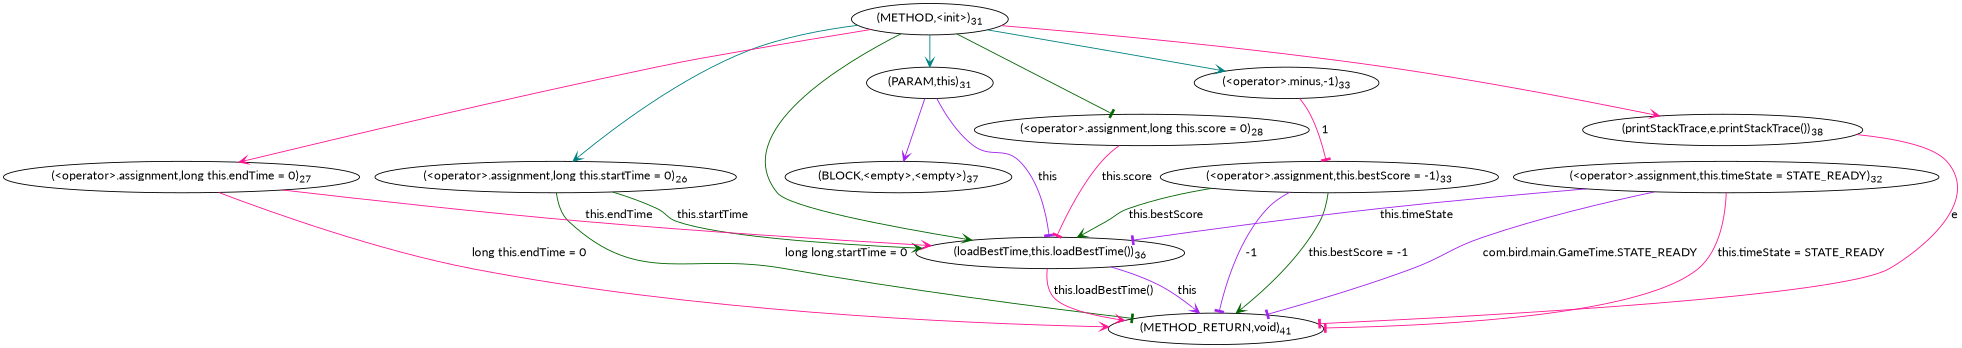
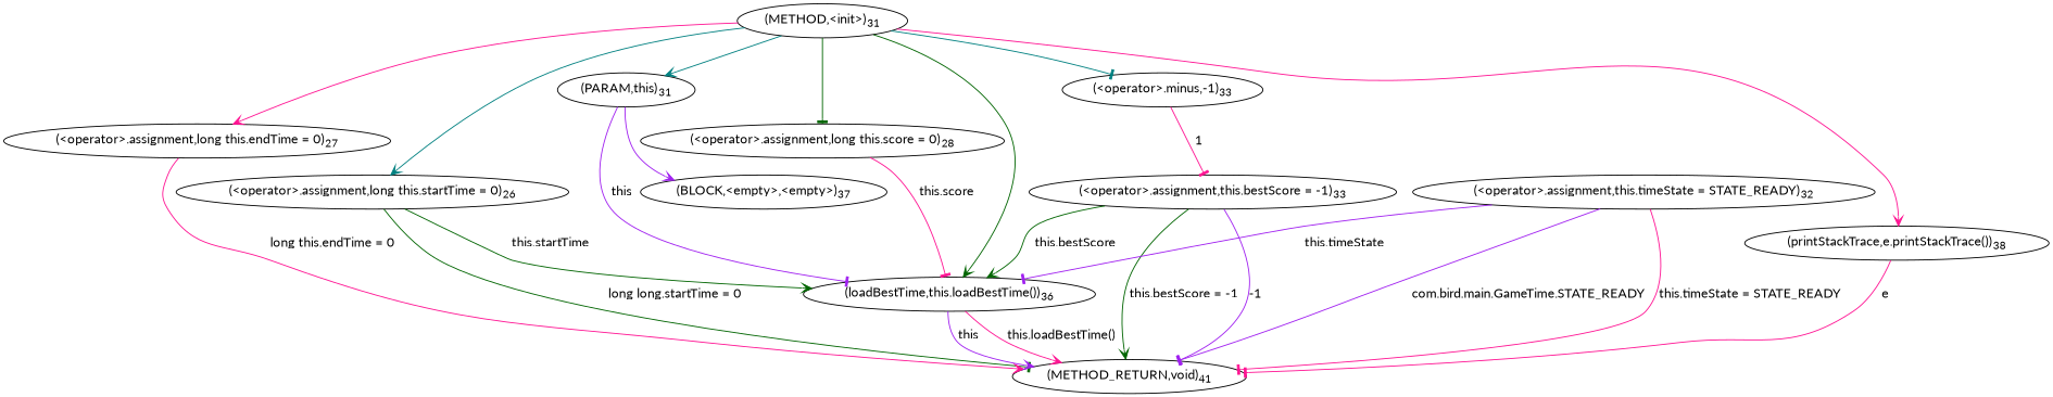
  digraph {
    fontname=Lato
    node [fontname=Lato]
    edge [arrowhead=vee color=deeppink fontname=Lato]
    n1 [label=<(METHOD,&lt;init&gt;)<SUB>31</SUB>>]
    n2 [label=<(PARAM,this)<SUB>31</SUB>>]
    n3 [label=<(&lt;operator&gt;.assignment,long this.startTime = 0)<SUB>26</SUB>>]
    n4 [label=<(&lt;operator&gt;.assignment,long this.endTime = 0)<SUB>27</SUB>>]
    n5 [label=<(&lt;operator&gt;.assignment,long this.score = 0)<SUB>28</SUB>>]
    n6 [label=<(&lt;operator&gt;.minus,-1)<SUB>33</SUB>>]
    n7 [label=<(loadBestTime,this.loadBestTime())<SUB>36</SUB>>]
    n8 [label=<(printStackTrace,e.printStackTrace())<SUB>38</SUB>>]
    n9 [label=<(BLOCK,&lt;empty&gt;,&lt;empty&gt;)<SUB>37</SUB>>]
    n10 [label=<(METHOD_RETURN,void)<SUB>41</SUB>>]
    n11 [label=<(&lt;operator&gt;.assignment,this.bestScore = -1)<SUB>33</SUB>>]
    n12 [label=<(&lt;operator&gt;.assignment,this.timeState = STATE_READY)<SUB>32</SUB>>]
    n1 -> n2 [color=teal]
    n1 -> n3 [color=teal]
    n1 -> n4
    n1 -> n5 [arrowhead=tee color=darkgreen]
-   n1 -> n6 [color=teal]
+   n1 -> n6 [arrowhead=tee color=teal]
    n1 -> n7 [color=darkgreen]
    n1 -> n8
    n2 -> n7 [arrowhead=tee color=purple label=this]
    n2 -> n9 [color=purple]
    n3 -> n7 [color=darkgreen label="this.startTime"]
    n3 -> n10 [arrowhead=tee color=darkgreen label="long long.startTime = 0"]
-   n4 -> n7 [label="this.endTime"]
    n4 -> n10 [label="long this.endTime = 0"]
    n5 -> n7 [arrowhead=tee label="this.score"]
    n6 -> n11 [arrowhead=tee label=1]
    n7 -> n10 [color=purple label=this]
    n7 -> n10 [label="this.loadBestTime()"]
    n8 -> n10 [arrowhead=tee label=e]
    n11 -> n7 [color=darkgreen label="this.bestScore"]
    n11 -> n10 [arrowhead=tee color=purple label=-1]
    n11 -> n10 [color=darkgreen label="this.bestScore = -1"]
    n12 -> n7 [arrowhead=tee color=purple label="this.timeState"]
    n12 -> n10 [arrowhead=tee color=purple label="com.bird.main.GameTime.STATE_READY"]
    n12 -> n10 [arrowhead=tee label="this.timeState = STATE_READY"]
  }
